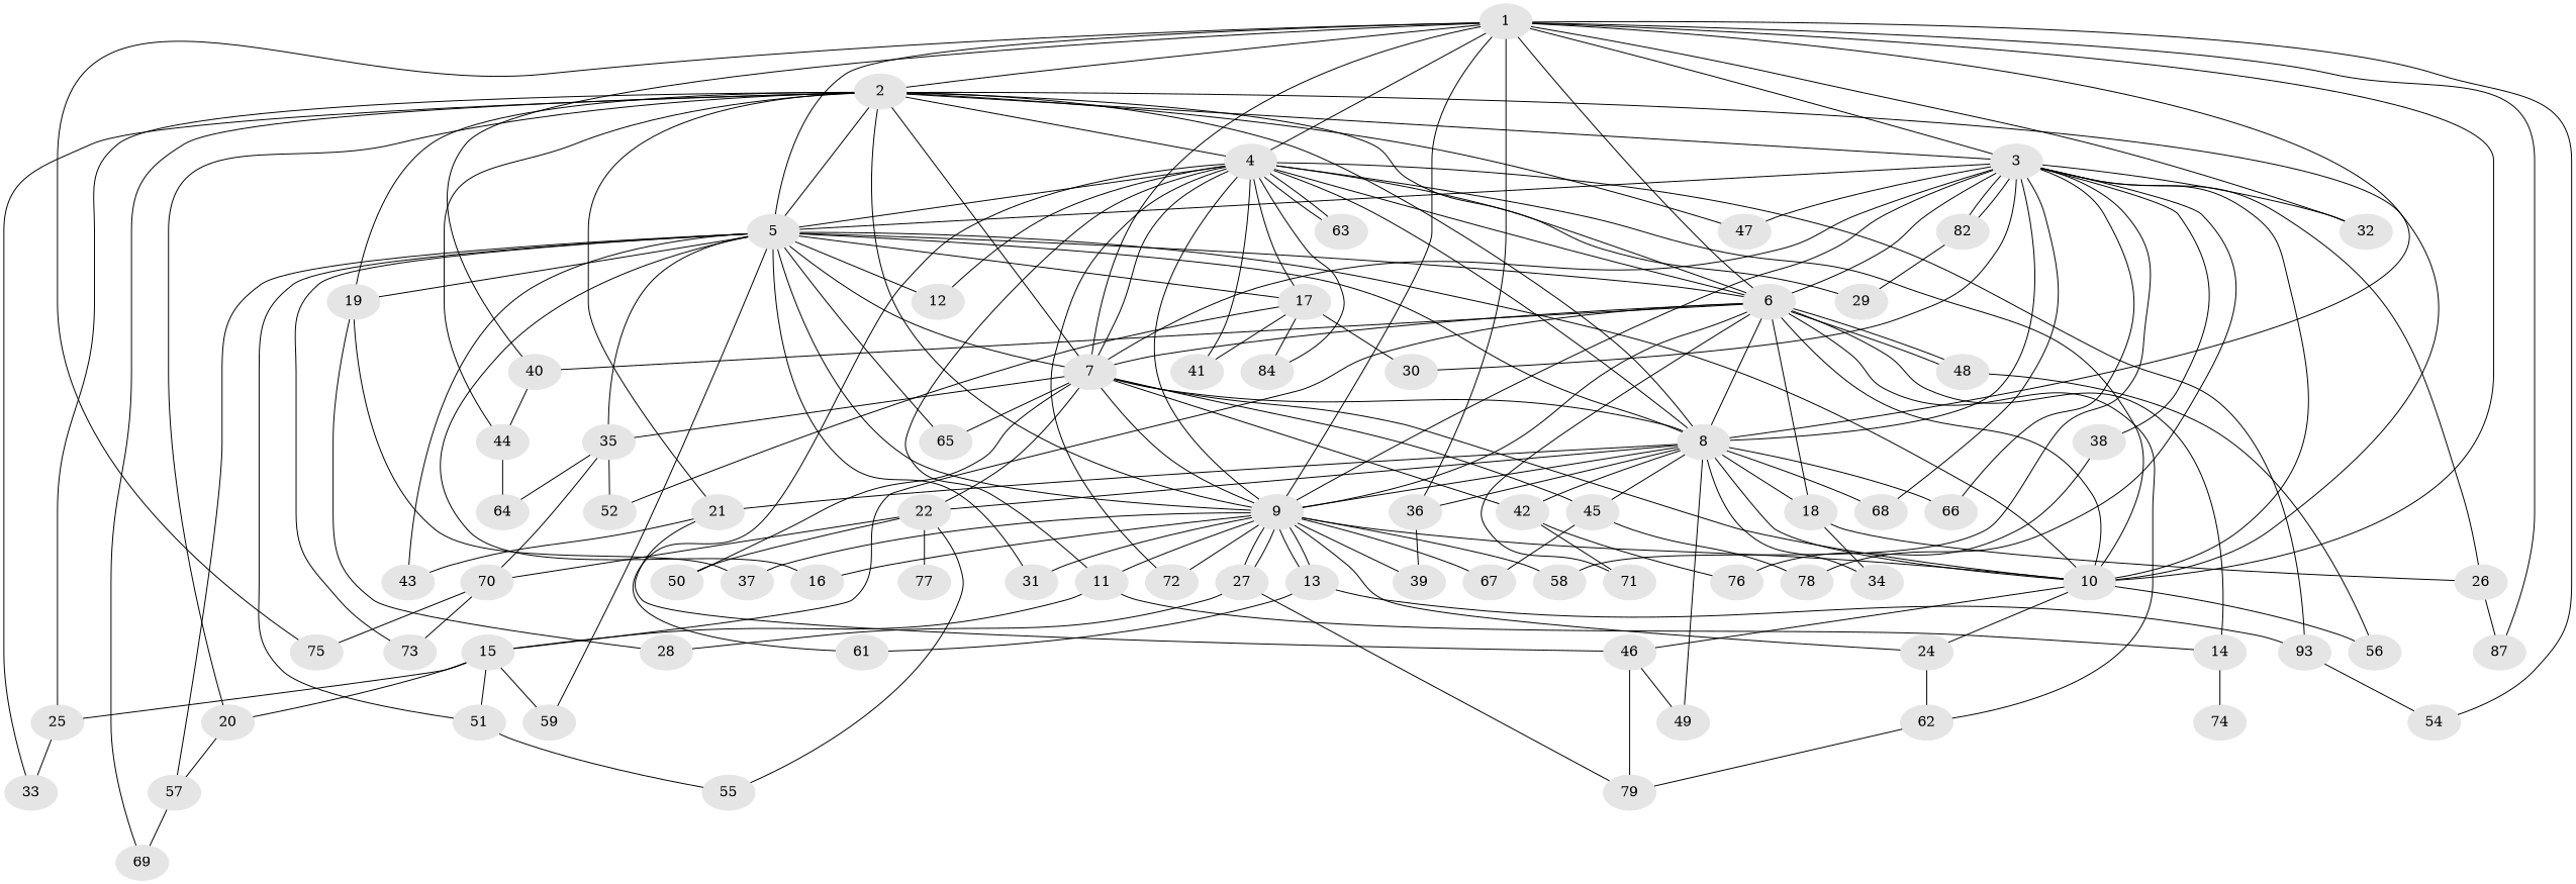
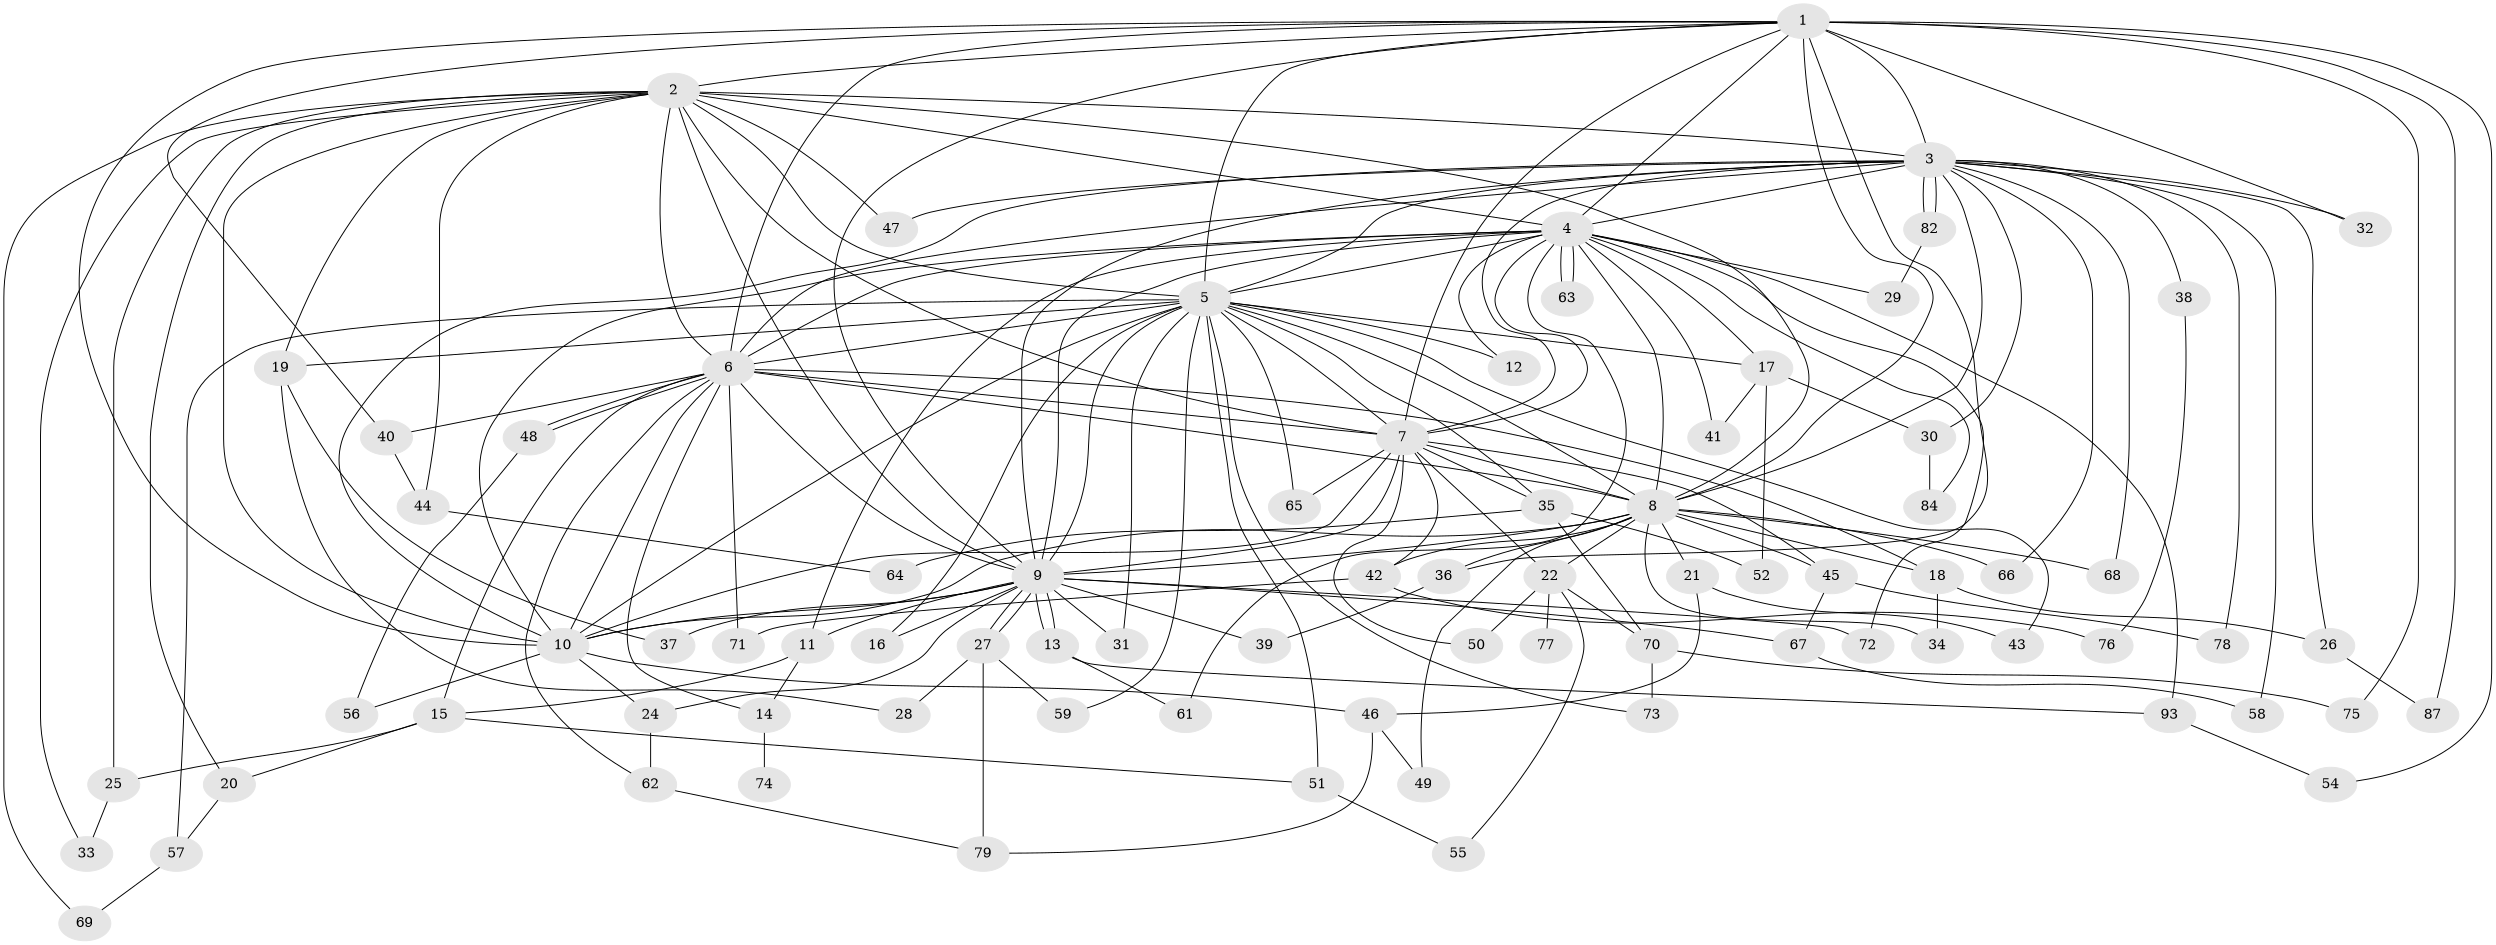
  graph {
    node [color=gray90 style=filled]
    1
    2
    3
    4
    5
    6
    7
    8
    9
    10
    32
    36
    40
    54
    75
    n16 [label=87]
    19
    20
    21
    25
    33
    44
    47
    69
    26
    30
    38
    58
    66
    68
    78
    82
    29
    11
    12
    17
    41
    n38 [label=93]
    61
    63
    72
    n42 [label=84]
    16
    31
    35
    43
    51
    57
    59
    65
    73
    14
    15
    18
    48
    62
    71
    22
    42
    45
    50
    34
    49
    13
    24
    27
    37
    39
    67
    46
    56
    28
    64
    76
    52
    70
    55
    74
    79
    77
    1 -- 2
    1 -- 3
    1 -- 4
    1 -- 5
    1 -- 6
    1 -- 7
    1 -- 8
    1 -- 9
    1 -- 10
    1 -- 32
    1 -- 36
    1 -- 40
    1 -- 54
    1 -- 75
    1 -- n16
    2 -- 3
    2 -- 4
    2 -- 5
    2 -- 6
    2 -- 7
    2 -- 8
    2 -- 9
    2 -- 10
    2 -- 19
    2 -- 20
-   2 -- 21
    2 -- 25
    2 -- 33
    2 -- 44
    2 -- 47
    2 -- 69
+   3 -- 4
    3 -- 5
    3 -- 6
    3 -- 7
    3 -- 8
    3 -- 9
    3 -- 10
    3 -- 32
    3 -- 47
    3 -- 26
    3 -- 30
    3 -- 38
    3 -- 58
    3 -- 66
    3 -- 68
    3 -- 78
    3 -- 82
    3 -- 82
    4 -- 5
    4 -- 6
    4 -- 7
    4 -- 8
    4 -- 9
    4 -- 10
    4 -- 29
    4 -- 11
    4 -- 12
    4 -- 17
    4 -- 41
    4 -- n38
    4 -- 61
    4 -- 63
    4 -- 63
    4 -- 72
    4 -- n42
    5 -- 6
    5 -- 7
    5 -- 8
    5 -- 9
    5 -- 10
    5 -- 19
    5 -- 12
    5 -- 17
    5 -- 16
    5 -- 31
    5 -- 35
    5 -- 43
    5 -- 51
    5 -- 57
    5 -- 59
    5 -- 65
    5 -- 73
    6 -- 7
    6 -- 8
    6 -- 9
    6 -- 10
    6 -- 40
    6 -- 14
    6 -- 15
    6 -- 18
    6 -- 48
    6 -- 48
    6 -- 62
    6 -- 71
    7 -- 8
    7 -- 9
    7 -- 10
    7 -- 35
    7 -- 65
    7 -- 22
    7 -- 42
    7 -- 45
    7 -- 50
    8 -- 9
    8 -- 10
    8 -- 36
    8 -- 21
    8 -- 66
    8 -- 68
    8 -- 18
    8 -- 22
    8 -- 42
    8 -- 45
    8 -- 34
    8 -- 49
    9 -- 10
-   9 -- 58
+   67 -- 58
    9 -- 11
    9 -- 72
    9 -- 16
    9 -- 31
    9 -- 13
    9 -- 13
    9 -- 24
    9 -- 27
    9 -- 27
    9 -- 37
    9 -- 39
    9 -- 67
    10 -- 24
    10 -- 46
    10 -- 56
    36 -- 39
    40 -- 44
    19 -- 37
    19 -- 28
    20 -- 57
    21 -- 43
    21 -- 46
    25 -- 33
    44 -- 64
    26 -- n16
    38 -- 76
    82 -- 29
    11 -- 14
    11 -- 15
    17 -- 30
    17 -- 41
-   17 -- n42
+   30 -- n42
    17 -- 52
    n38 -- 54
    35 -- 64
    35 -- 52
    35 -- 70
    51 -- 55
    57 -- 69
    14 -- 74
    15 -- 20
    15 -- 25
    15 -- 51
    18 -- 26
    18 -- 34
    48 -- 56
    62 -- 79
    22 -- 50
    22 -- 70
    22 -- 55
    22 -- 77
    42 -- 71
    42 -- 76
    45 -- 78
    45 -- 67
    13 -- n38
    13 -- 61
    24 -- 62
-   15 -- 59
+   27 -- 59
    27 -- 28
    27 -- 79
    46 -- 49
    46 -- 79
    70 -- 75
    70 -- 73
  }
